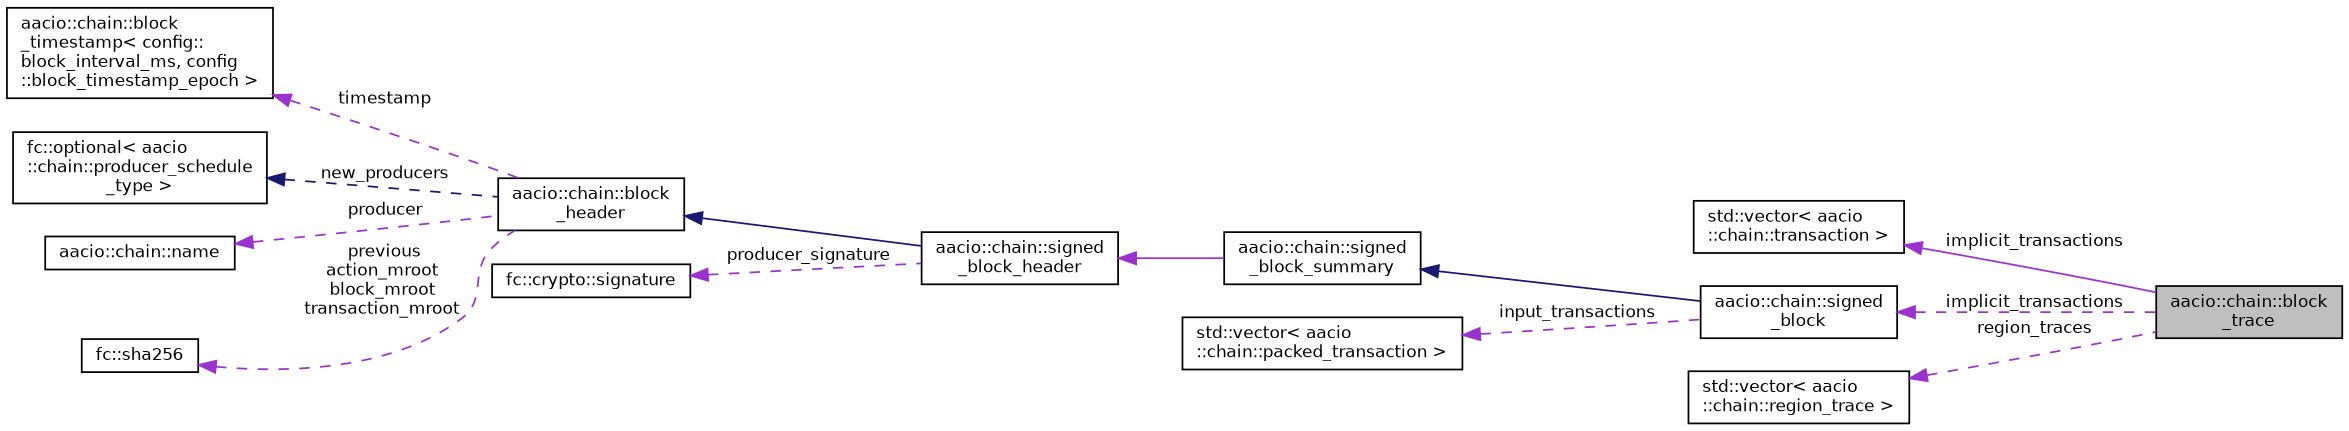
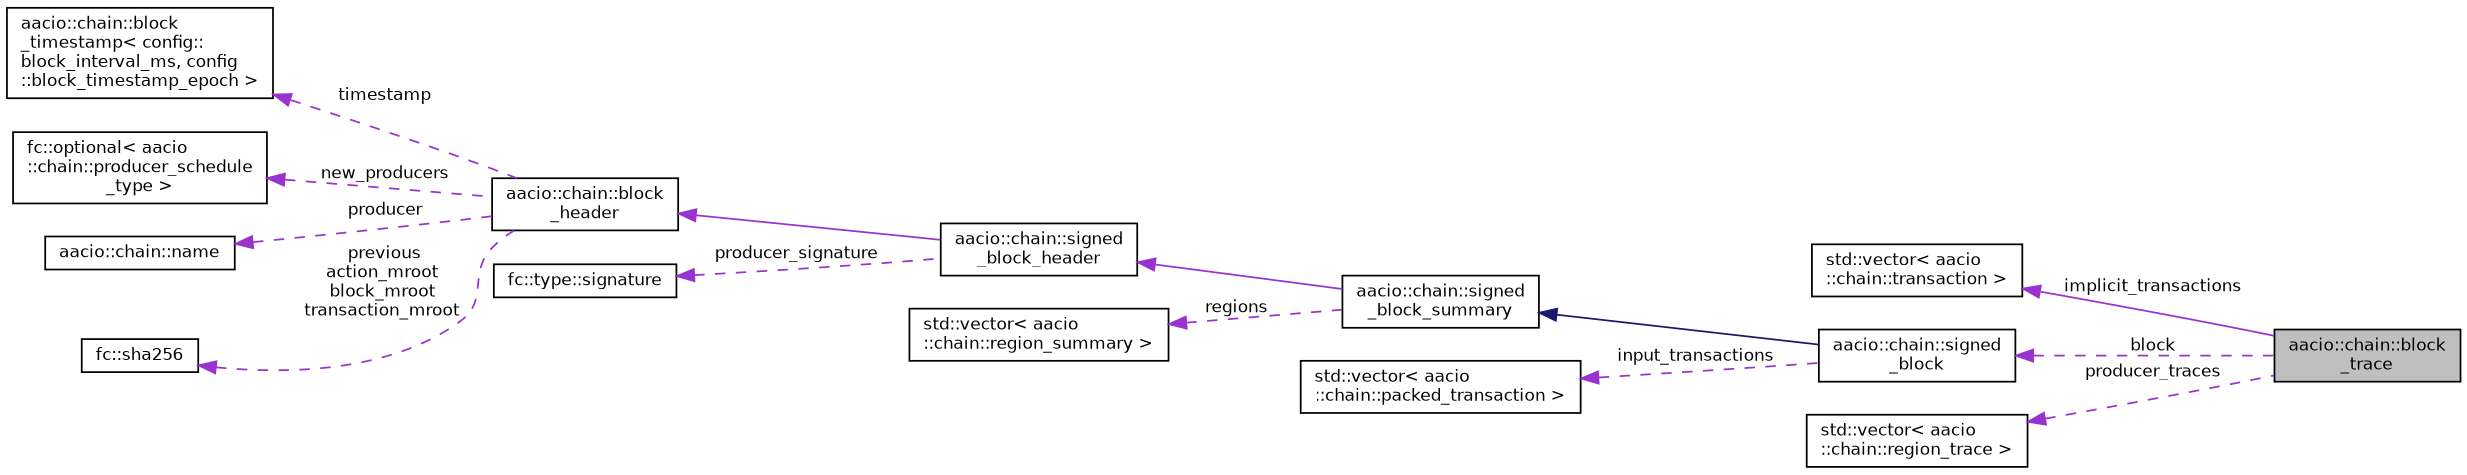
  digraph {
    rankdir=LR
    node [color=black fillcolor=white fontname=Helvetica fontsize=10 shape=record style=filled]
    edge [color=darkorchid3 dir=back fontname=Helvetica fontsize=10 labelfontname=Helvetica labelfontsize=10 style=dashed]
    n1 [fillcolor=grey75 fontcolor=black height=0.2 label="aacio::chain::block\l_trace" width=0.4]
    n2 [height=0.2 label="std::vector\< aacio\l::chain::transaction \>" width=0.4]
    n3 [height=0.2 label="aacio::chain::signed\l_block" width=0.4]
    n4 [height=0.2 label="aacio::chain::signed\l_block_summary" width=0.4]
    n5 [height=0.2 label="aacio::chain::signed\l_block_header" width=0.4]
    n6 [height=0.2 label="aacio::chain::block\l_header" width=0.4]
    n7 [height=0.2 label="aacio::chain::block\l_timestamp\< config::\lblock_interval_ms, config\l::block_timestamp_epoch \>" width=0.4]
    n8 [height=0.2 label="fc::optional\< aacio\l::chain::producer_schedule\l_type \>" width=0.4]
    n9 [height=0.2 label="aacio::chain::name" width=0.4]
    n10 [height=0.2 label="fc::sha256" width=0.4]
-   n11 [height=0.2 label="fc::crypto::signature" width=0.4]
+   n11 [height=0.2 label="fc::type::signature" width=0.4]
+   n12 [height=0.2 label="std::vector\< aacio\l::chain::region_summary \>" width=0.4]
    n13 [height=0.2 label="std::vector\< aacio\l::chain::packed_transaction \>" width=0.4]
    n14 [height=0.2 label="std::vector\< aacio\l::chain::region_trace \>" width=0.4]
    n2 -> n1 [label=" implicit_transactions" style=solid]
-   n3 -> n1 [label=" implicit_transactions"]
+   n3 -> n1 [label=" block"]
    n4 -> n3 [color=midnightblue style=solid]
    n5 -> n4 [style=solid]
-   n6 -> n5 [color=midnightblue style=solid]
+   n6 -> n5 [style=solid]
    n7 -> n6 [label=" timestamp"]
-   n8 -> n6 [color=midnightblue label=" new_producers"]
+   n8 -> n6 [label=" new_producers"]
    n9 -> n6 [label=" producer"]
    n10 -> n6 [label=" previous\naction_mroot\nblock_mroot\ntransaction_mroot"]
    n11 -> n5 [label=" producer_signature"]
+   n12 -> n4 [label=" regions"]
    n13 -> n3 [label=" input_transactions"]
-   n14 -> n1 [label=" region_traces"]
+   n14 -> n1 [label=" producer_traces"]
  }
